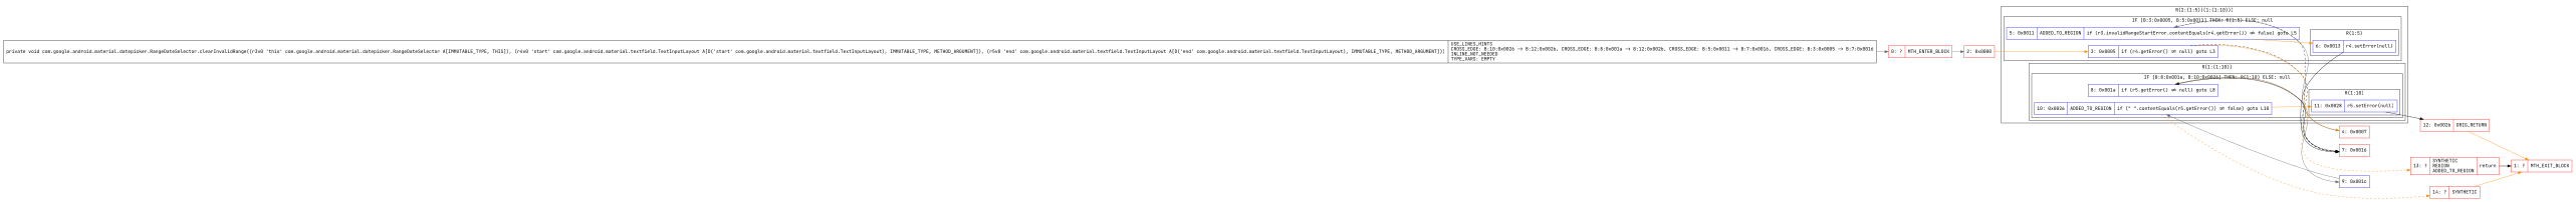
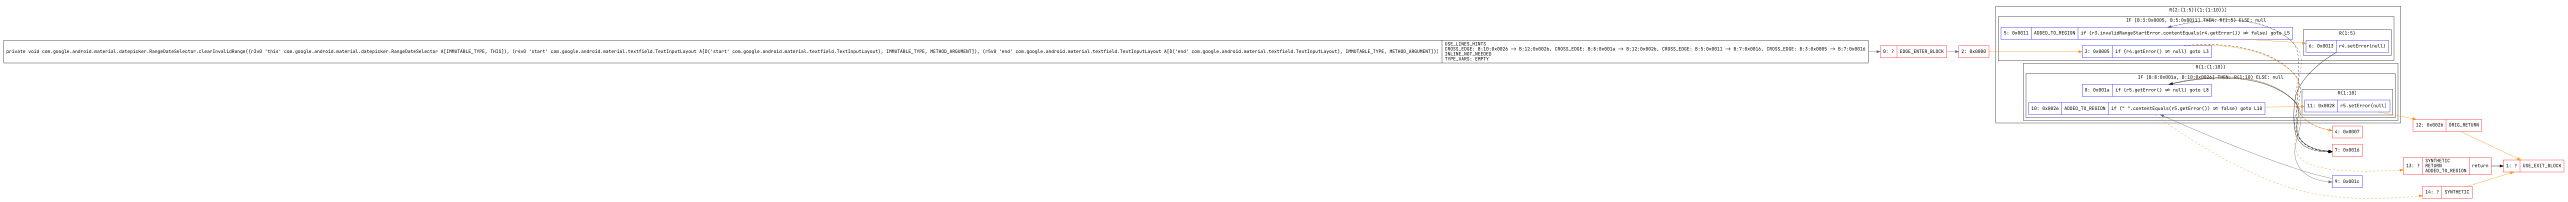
  digraph {
    fontname="JetBrains Mono"
    rankdir=LR
    node [color=red fontname="JetBrains Mono" shape=record]
    edge [color=darkorange fontname="JetBrains Mono"]
    n1 [color=blue label="{6\:\ 0x0013|r4.setError(null)\l}"]
    n2 [color=blue label="{3\:\ 0x0005|if (r4.getError() != null) goto L3\l}"]
    n3 [color=blue label="{5\:\ 0x0011|ADDED_TO_REGION\l|if (r3.invalidRangeStartError.contentEquals(r4.getError()) != false) goto L5\l}"]
    n4 [color=blue label="{11\:\ 0x0028|r5.setError(null)\l}"]
    n5 [color=blue label="{8\:\ 0x001a|if (r5.getError() != null) goto L8\l}"]
    n6 [color=blue label="{10\:\ 0x0026|ADDED_TO_REGION\l|if (\" \".contentEquals(r5.getError()) != false) goto L10\l}"]
    n7 [label="{7\:\ 0x0016}"]
    n8 [label="{4\:\ 0x0007}"]
    n9 [label="{12\:\ 0x002b|ORIG_RETURN\l}"]
    n10 [color=blue label="{9\:\ 0x001c}"]
-   n11 [label="{13\:\ ?|SYNTHETIC\lREGION\lADDED_TO_REGION\l|return\l}"]
+   n11 [label="{13\:\ ?|SYNTHETIC\lRETURN\lADDED_TO_REGION\l|return\l}"]
    n12 [label="{14\:\ ?|SYNTHETIC\l}"]
-   n13 [label="{1\:\ ?|MTH_EXIT_BLOCK\l}"]
-   n14 [label="{0\:\ ?|MTH_ENTER_BLOCK\l}"]
+   n13 [label="{1\:\ ?|USE_EXIT_BLOCK\l}"]
+   n14 [label="{0\:\ ?|EDGE_ENTER_BLOCK\l}"]
    n15 [label="{2\:\ 0x0000}"]
    n16 [label="{private void com.google.android.material.datepicker.RangeDateSelector.clearInvalidRange((r3v0 'this' com.google.android.material.datepicker.RangeDateSelector A[IMMUTABLE_TYPE, THIS]), (r4v0 'start' com.google.android.material.textfield.TextInputLayout A[D('start' com.google.android.material.textfield.TextInputLayout), IMMUTABLE_TYPE, METHOD_ARGUMENT]), (r5v0 'end' com.google.android.material.textfield.TextInputLayout A[D('end' com.google.android.material.textfield.TextInputLayout), IMMUTABLE_TYPE, METHOD_ARGUMENT]))  | USE_LINES_HINTS\lCROSS_EDGE: B:10:0x0026 \-\> B:12:0x002b, CROSS_EDGE: B:8:0x001a \-\> B:12:0x002b, CROSS_EDGE: B:5:0x0011 \-\> B:7:0x0016, CROSS_EDGE: B:3:0x0005 \-\> B:7:0x0016\lINLINE_NOT_NEEDED\lTYPE_VARS: EMPTY\l}" color=""]
    subgraph cluster_1 {
      label="R(2:(1:5)|(1:(1:10)))"
      subgraph cluster_2 {
        label="IF [B:3:0x0005, B:5:0x0011] THEN: R(1:5) ELSE: null"
        n2
        n3
        subgraph cluster_3 {
          label="R(1:5)"
          n1
        }
      }
      subgraph cluster_4 {
        label="R(1:(1:10))"
        subgraph cluster_5 {
          label="IF [B:8:0x001a, B:10:0x0026] THEN: R(1:10) ELSE: null"
          n5
          n6
          subgraph cluster_6 {
            label="R(1:10)"
            n4
          }
        }
      }
    }
    n1 -> n7 [color=black]
    n2 -> n7 [color=black style=dashed]
    n2 -> n8
    n3 -> n1
    n3 -> n7 [color=black style=dashed]
-   n4 -> n9 [color=black]
+   n4 -> n9
    n5 -> n10 [color=gray40]
    n5 -> n11 [style=dashed]
    n6 -> n4
    n6 -> n12 [style=dashed]
    n7 -> n5 [color=black]
-   n8 -> n3 [color=gray40]
+   n8 -> n3 [color=gray40 style=dashed]
    n9 -> n13
    n10 -> n6 [color=gray40]
    n11 -> n13 [color=black]
    n12 -> n13
    n14 -> n15 [color=gray40]
    n15 -> n2
    n16 -> n14 [color=gray40]
  }
